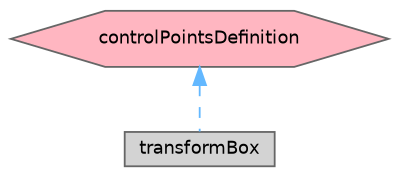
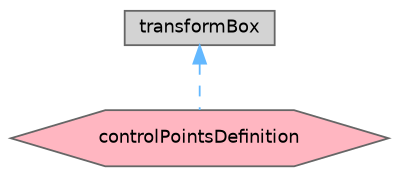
  digraph {
    node [color=gray40 fontname=Helvetica fontsize=10 style=filled]
    n1 [fillcolor=lightgrey fontcolor=black height=0.2 label=transformBox shape=box width=0.4]
    n2 [fillcolor=lightpink height=0.2 label=controlPointsDefinition shape=hexagon width=0.4]
-   n2 -> n1 [color=steelblue1 dir=back fontname=Helvetica fontsize=10 labelfontname=Helvetica labelfontsize=10 style=dashed]
+   n1 -> n2 [color=steelblue1 dir=back fontname=Helvetica fontsize=10 labelfontname=Helvetica labelfontsize=10 style=dashed]
  }
